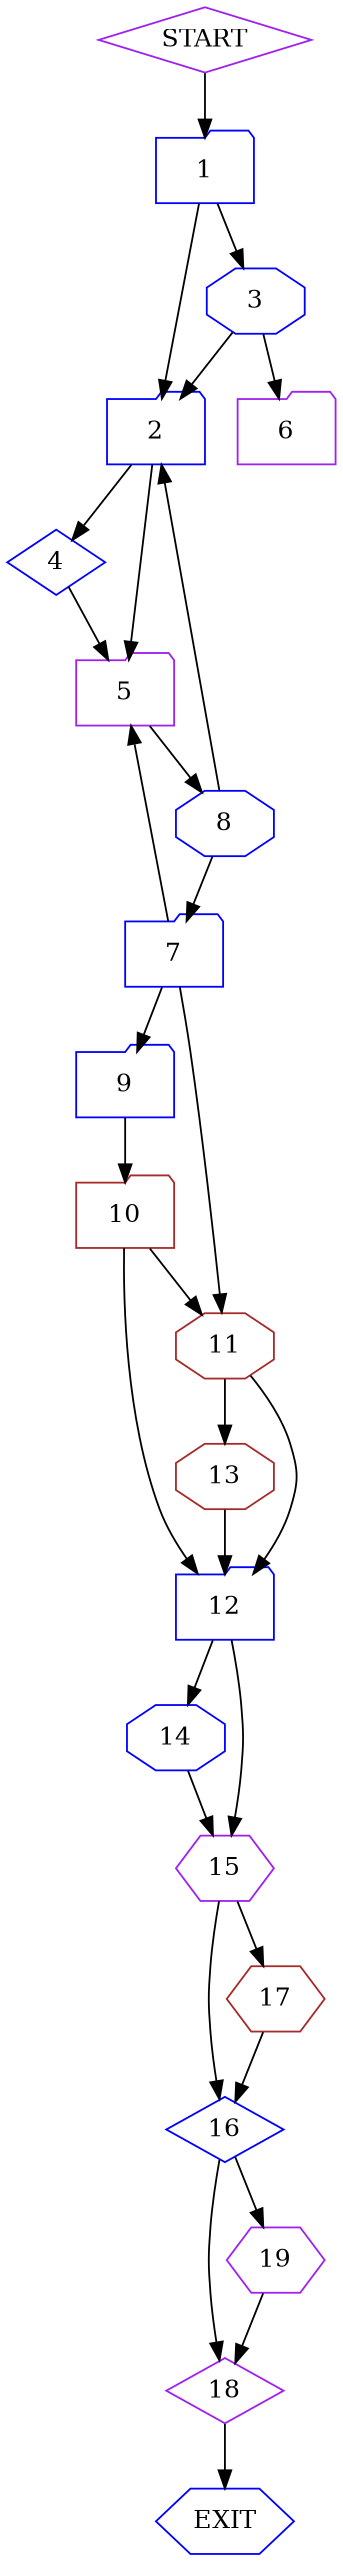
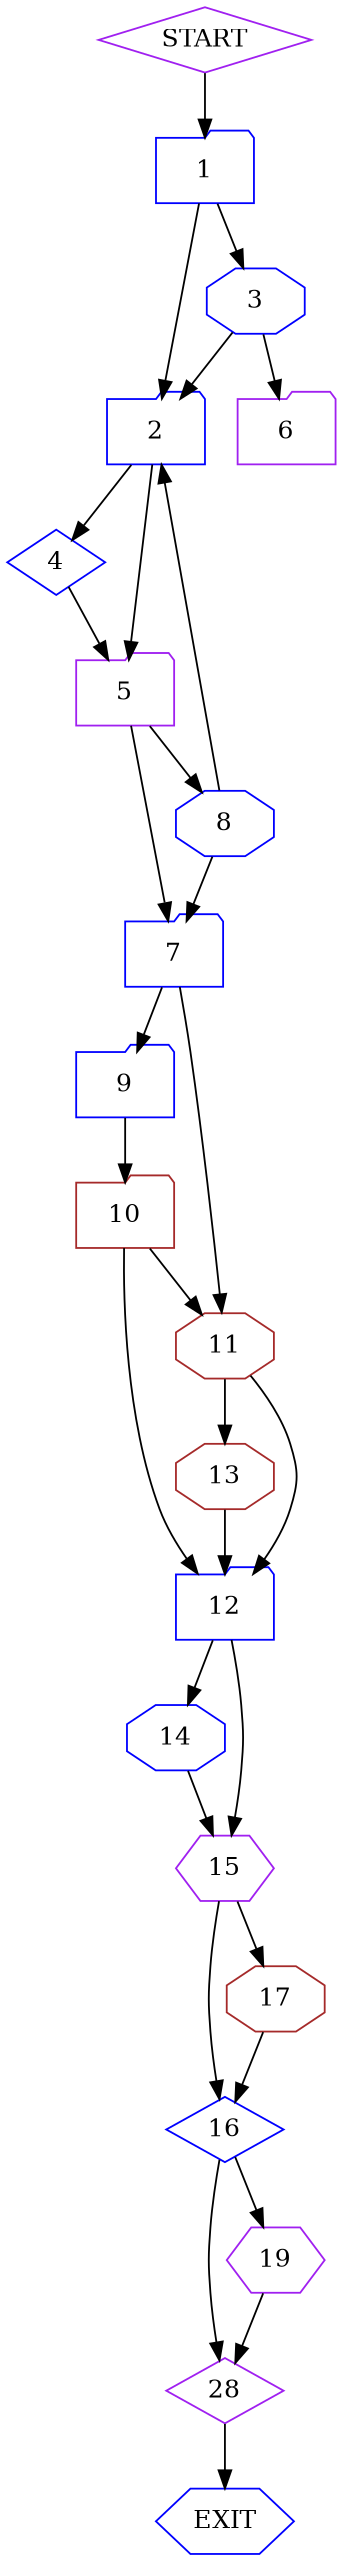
  digraph {
    node [color=blue shape=folder]
    n1 [color=purple label=START shape=diamond]
    1
    2
    3 [shape=octagon]
    n5 [label=EXIT shape=hexagon]
    4 [shape=diamond]
    5 [color=purple]
    6 [color=purple]
    7
    8 [shape=octagon]
    9
    11 [color=brown shape=octagon]
    10 [color=brown]
    12
    13 [color=brown shape=octagon]
    14 [shape=octagon]
    15 [color=purple shape=hexagon]
    16 [shape=diamond]
-   17 [color=brown shape=hexagon]
-   18 [color=purple shape=diamond]
+   17 [color=brown shape=octagon]
+   18 [color=purple shape=diamond label=28]
    19 [color=purple shape=hexagon]
    n1 -> 1
    1 -> 2
    1 -> 3
    2 -> 4
    2 -> 5
    3 -> 2
    3 -> 6
    4 -> 5
-   7 -> 5
+   5 -> 7
    5 -> 8
    7 -> 9
    7 -> 11
    8 -> 2
    8 -> 7
    9 -> 10
    11 -> 12
    11 -> 13
    10 -> 11
    10 -> 12
    12 -> 14
    12 -> 15
    13 -> 12
    14 -> 15
    15 -> 16
    15 -> 17
    16 -> 18
    16 -> 19
    17 -> 16
    18 -> n5
    19 -> 18
  }
